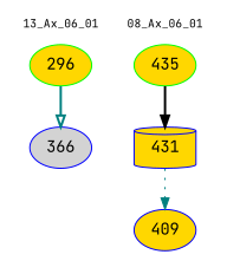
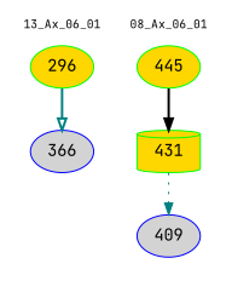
  digraph {
    fontname="JetBrains Mono"
    node [color=blue fillcolor=gold fontname="JetBrains Mono" shape=ellipse style=filled]
    edge [arrowhead=normal color=teal fontname="JetBrains Mono" style=bold]
    n1 [color=green label=296]
    n2 [fillcolor=lightgrey label=366]
-   n3 [color=green label=435]
-   n4 [label=431 shape=cylinder]
-   n5 [label=409]
+   n3 [color=green label=445]
+   n4 [color=green label=431 shape=cylinder]
+   n5 [fillcolor=lightgrey label=409]
    subgraph cluster_1 {
      color=white
      fontsize=10
      label="13_Ax_06_01"
      n1
      n2
    }
    subgraph cluster_2 {
      color=white
      fontsize=10
      label="08_Ax_06_01"
      n3
      n4
      n5
    }
    n1 -> n2 [arrowhead=onormal]
    n3 -> n4 [color=black]
    n4 -> n5 [style=dotted]
  }
